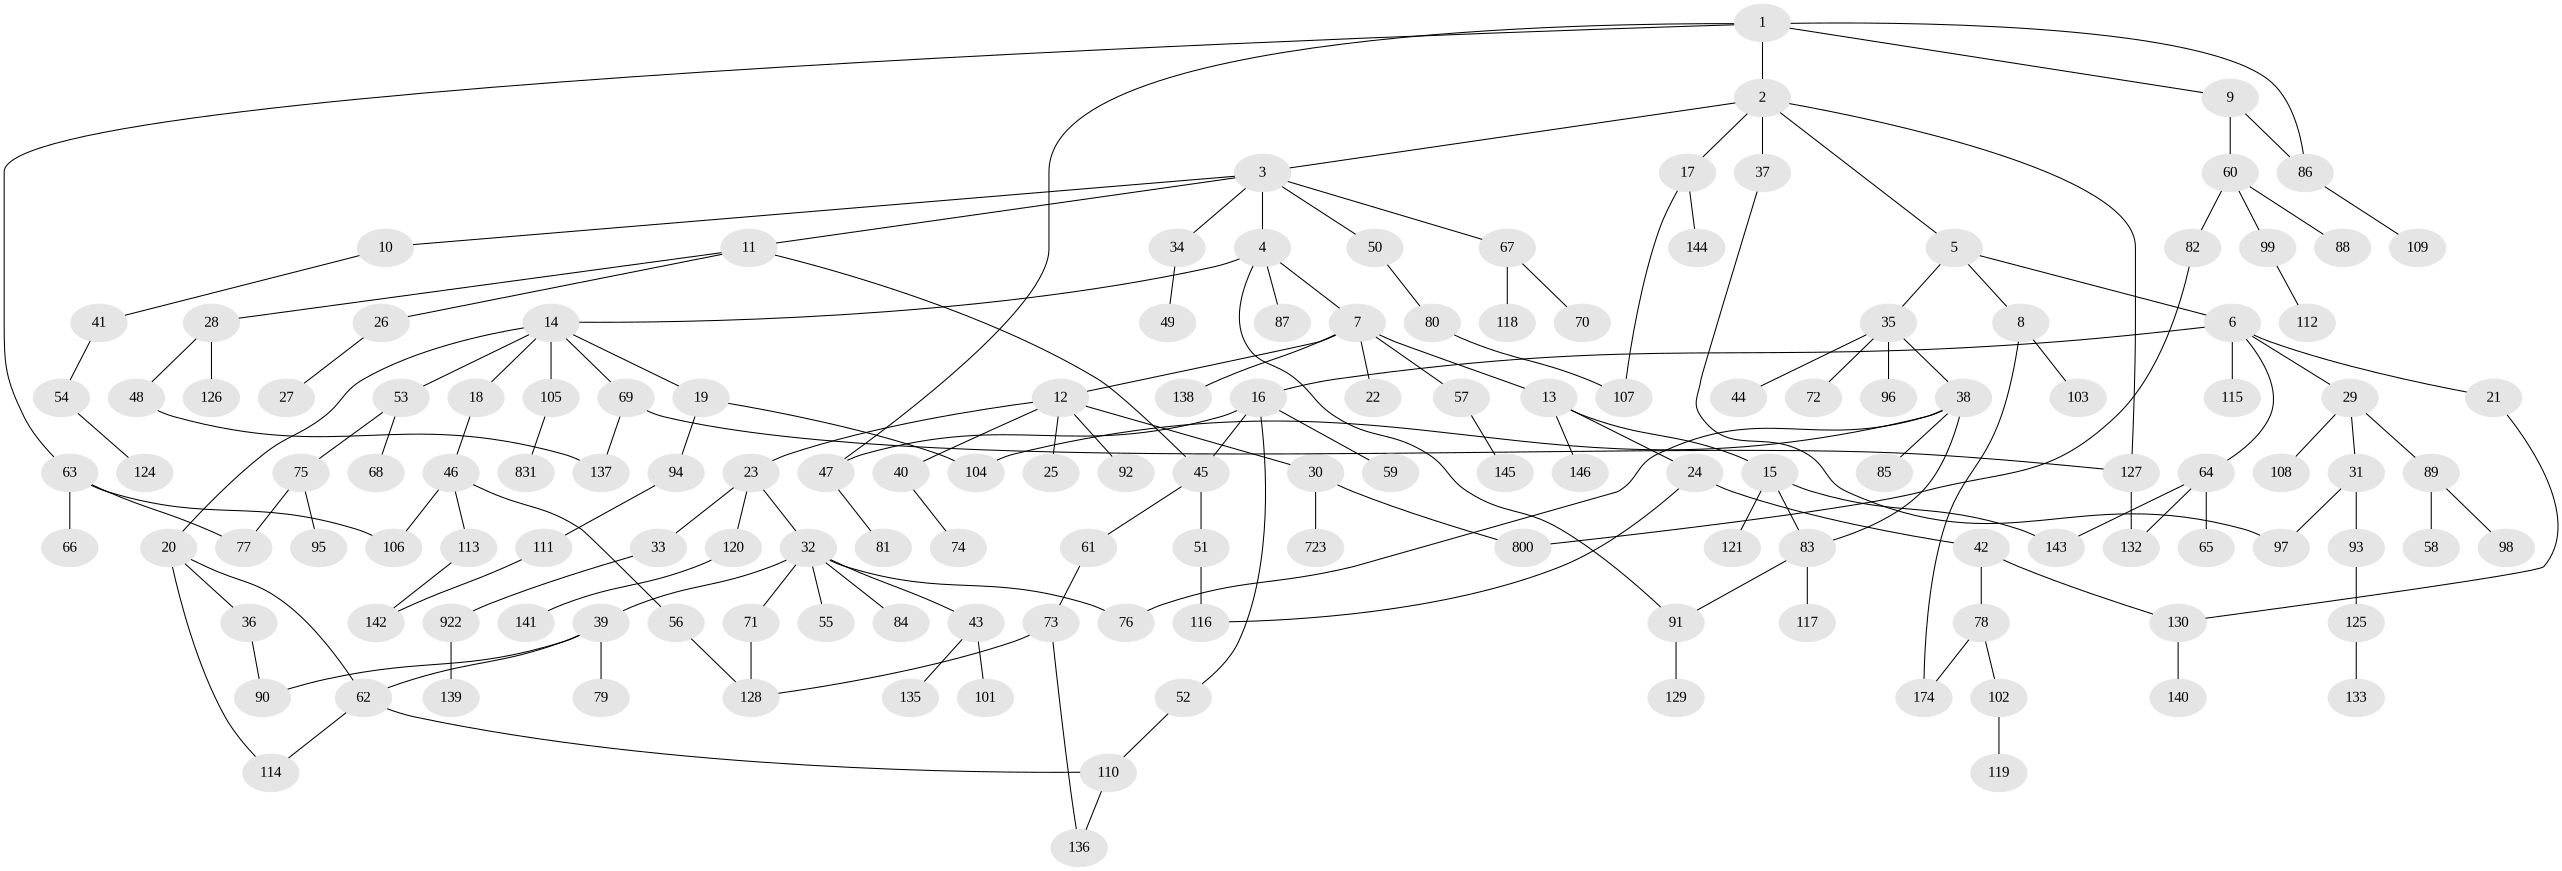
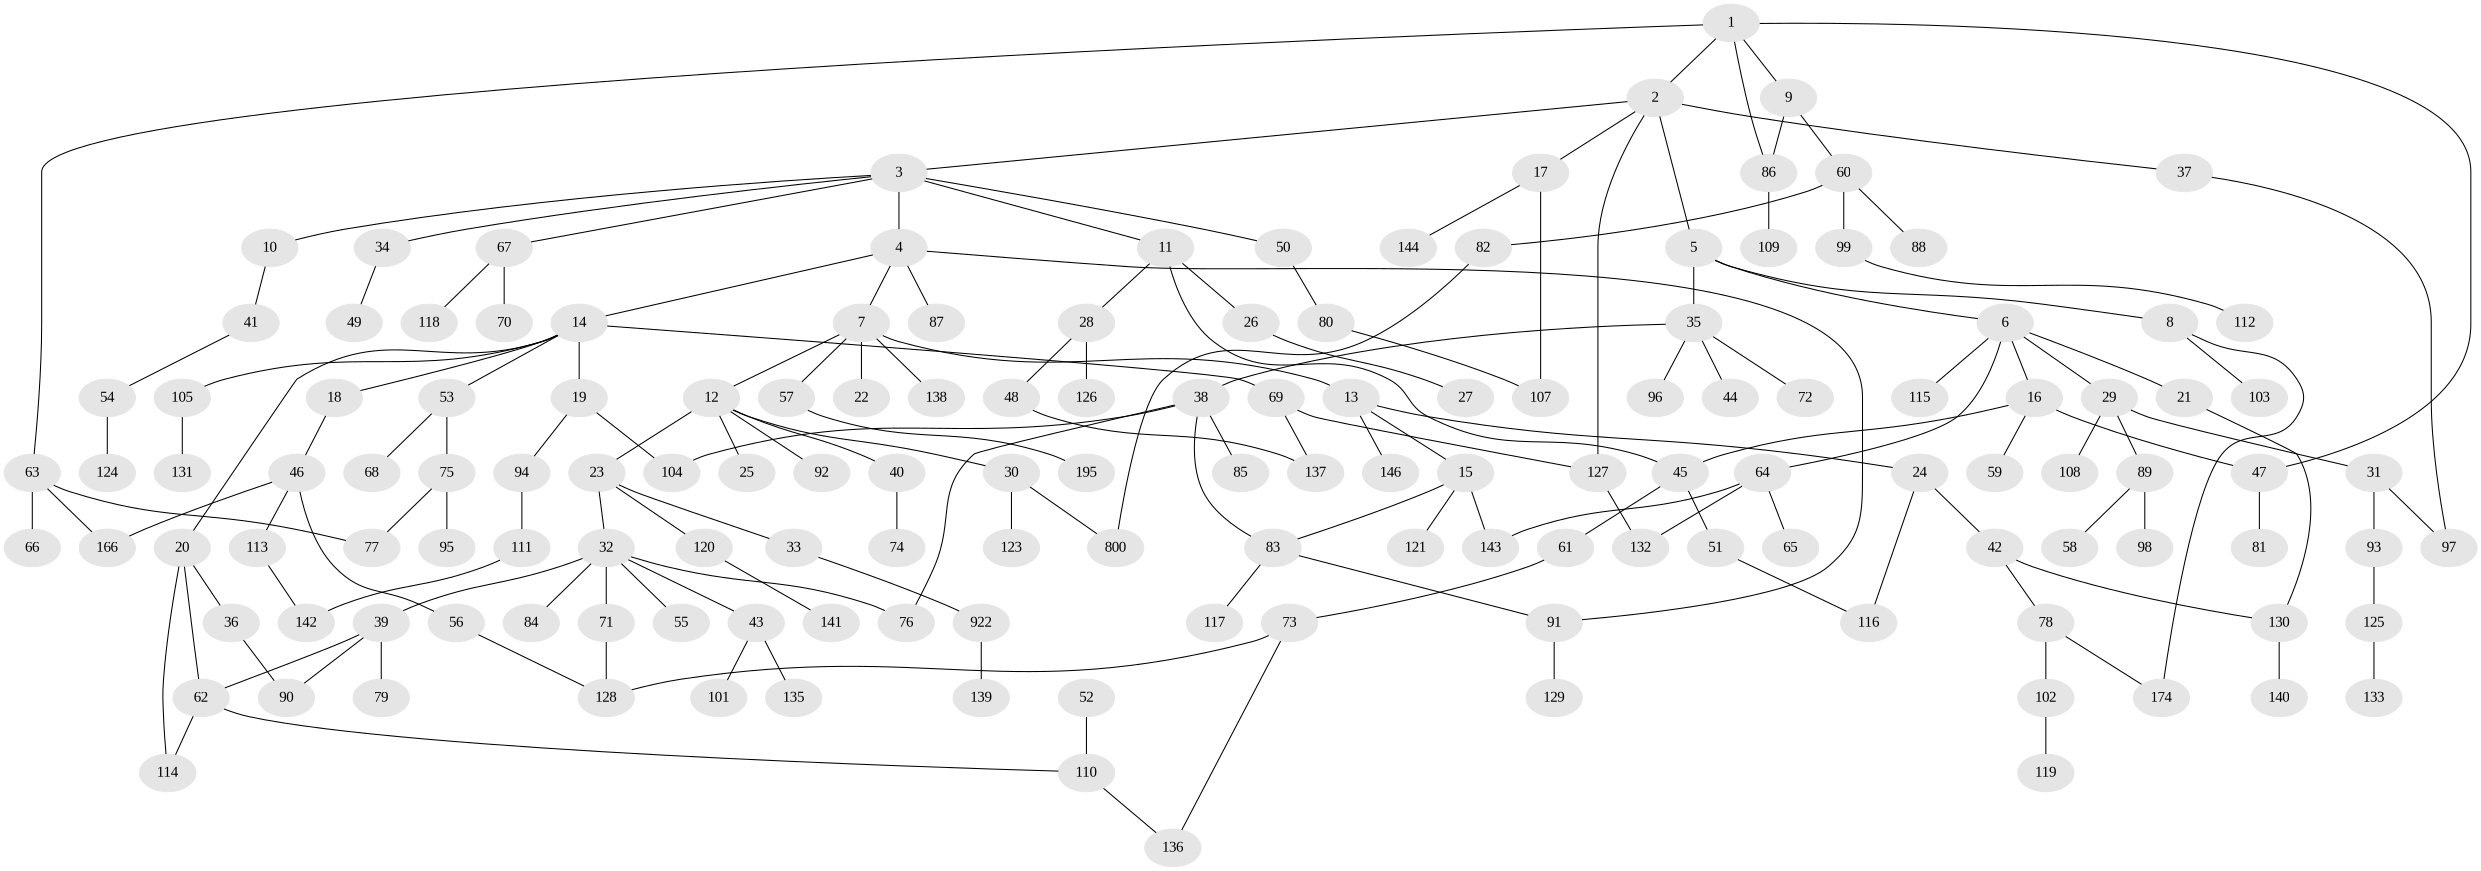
  graph {
    fontname="Liberation Serif"
    node [color=gray90 fontname="Liberation Serif" style=filled]
    edge [fontname="Liberation Serif"]
    1
    2
    9
    47
    63
    86
    3
    5
    17
    37
    127
    60
    81
-   106
+   106 [label=166]
    66
    77
    109
    4
    10
    11
    34
    50
    67
    6
    8
    35
    107
    144
    97
    132
    7
    14
    87
    91
    41
    26
    28
    45
    49
    80
    70
    118
    12
    13
    22
    57
    138
    18
    19
    20
    53
    69
    105
    129
    16
    21
    29
    64
    115
    103
    n61 [label=174]
    38
    44
    72
    96
    52
    59
    130
    31
    89
    108
    143
    65
    23
    25
    30
    40
    92
    15
    24
    146
-   145
+   145 [label=195]
    82
    88
    99
    54
    27
    48
    126
    51
    61
    32
    33
    120
    n95 [label=800]
-   123 [label=723]
+   123
    74
    83
    121
    42
    116
    46
    94
    104
    36
    62
    114
    68
    75
    137
-   131 [label=831]
+   131
    117
    110
    56
    113
    93
    125
    111
    90
    140
    39
    43
    55
    71
    76
    84
    n127 [label=922]
    141
    78
    58
    98
    79
    101
    135
    128
    139
    85
    124
    102
    73
    142
    136
    95
    112
    119
    133
    1 -- 2
    1 -- 9
    1 -- 47
    1 -- 63
    1 -- 86
    2 -- 3
    2 -- 5
    2 -- 17
    2 -- 37
    2 -- 127
    9 -- 86
    9 -- 60
    47 -- 81
    63 -- 106
    63 -- 66
    63 -- 77
    86 -- 109
    3 -- 4
    3 -- 10
    3 -- 11
    3 -- 34
    3 -- 50
    3 -- 67
    5 -- 6
    5 -- 8
    5 -- 35
    17 -- 107
    17 -- 144
    37 -- 97
    127 -- 132
    60 -- 82
    60 -- 88
    60 -- 99
    4 -- 7
    4 -- 14
    4 -- 87
    4 -- 91
    10 -- 41
    11 -- 26
    11 -- 28
    11 -- 45
    34 -- 49
    50 -- 80
    67 -- 70
    67 -- 118
    6 -- 16
    6 -- 21
    6 -- 29
    6 -- 64
    6 -- 115
    8 -- 103
    8 -- n61
    35 -- 38
    35 -- 44
    35 -- 72
    35 -- 96
    7 -- 12
    7 -- 13
    7 -- 22
    7 -- 57
    7 -- 138
    14 -- 18
    14 -- 19
    14 -- 20
    14 -- 53
    14 -- 69
    14 -- 105
    91 -- 129
    41 -- 54
    26 -- 27
    28 -- 48
    28 -- 126
    45 -- 51
    45 -- 61
    80 -- 107
    12 -- 23
    12 -- 25
    12 -- 30
    12 -- 40
    12 -- 92
    13 -- 15
    13 -- 24
    13 -- 146
    57 -- 145
    18 -- 46
    19 -- 94
    19 -- 104
    20 -- 36
    20 -- 62
    20 -- 114
    53 -- 68
    53 -- 75
    69 -- 127
    69 -- 137
    105 -- 131
    16 -- 47
    16 -- 45
-   16 -- 52
    16 -- 59
    21 -- 130
    29 -- 31
    29 -- 89
    29 -- 108
    64 -- 132
    64 -- 143
    64 -- 65
    38 -- 83
    38 -- 104
    38 -- 76
    38 -- 85
    52 -- 110
    130 -- 140
    31 -- 97
    31 -- 93
    89 -- 58
    89 -- 98
    23 -- 32
    23 -- 33
    23 -- 120
    30 -- n95
    30 -- 123
    40 -- 74
    15 -- 143
    15 -- 83
    15 -- 121
    24 -- 42
    24 -- 116
    82 -- n95
    99 -- 112
    54 -- 124
    48 -- 137
    51 -- 116
    61 -- 73
    32 -- 39
    32 -- 43
    32 -- 55
    32 -- 71
    32 -- 76
    32 -- 84
    33 -- n127
    120 -- 141
    83 -- 91
    83 -- 117
    42 -- 130
    42 -- 78
    46 -- 106
    46 -- 56
    46 -- 113
    94 -- 111
    36 -- 90
    62 -- 114
    62 -- 110
    75 -- 77
    75 -- 95
    110 -- 136
    56 -- 128
    113 -- 142
    93 -- 125
    125 -- 133
    111 -- 142
    39 -- 62
    39 -- 90
    39 -- 79
    43 -- 101
    43 -- 135
    71 -- 128
    n127 -- 139
    78 -- n61
    78 -- 102
    102 -- 119
    73 -- 128
    73 -- 136
  }
